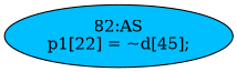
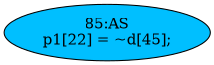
  strict digraph {
-   n1 [ast="<pyverilog.vparser.ast.Assign object at 0x7fee01bc9e10>" def_var="['p1']" fillcolor=deepskyblue label="82:AS\np1[22] = ~d[45];" statements="[]" style=filled typ=Assign use_var="['d']"]
+   n1 [ast="<pyverilog.vparser.ast.Assign object at 0x7fee01bc9e10>" def_var="['p1']" fillcolor=deepskyblue label="85:AS\np1[22] = ~d[45];" statements="[]" style=filled typ=Assign use_var="['d']"]
  }
